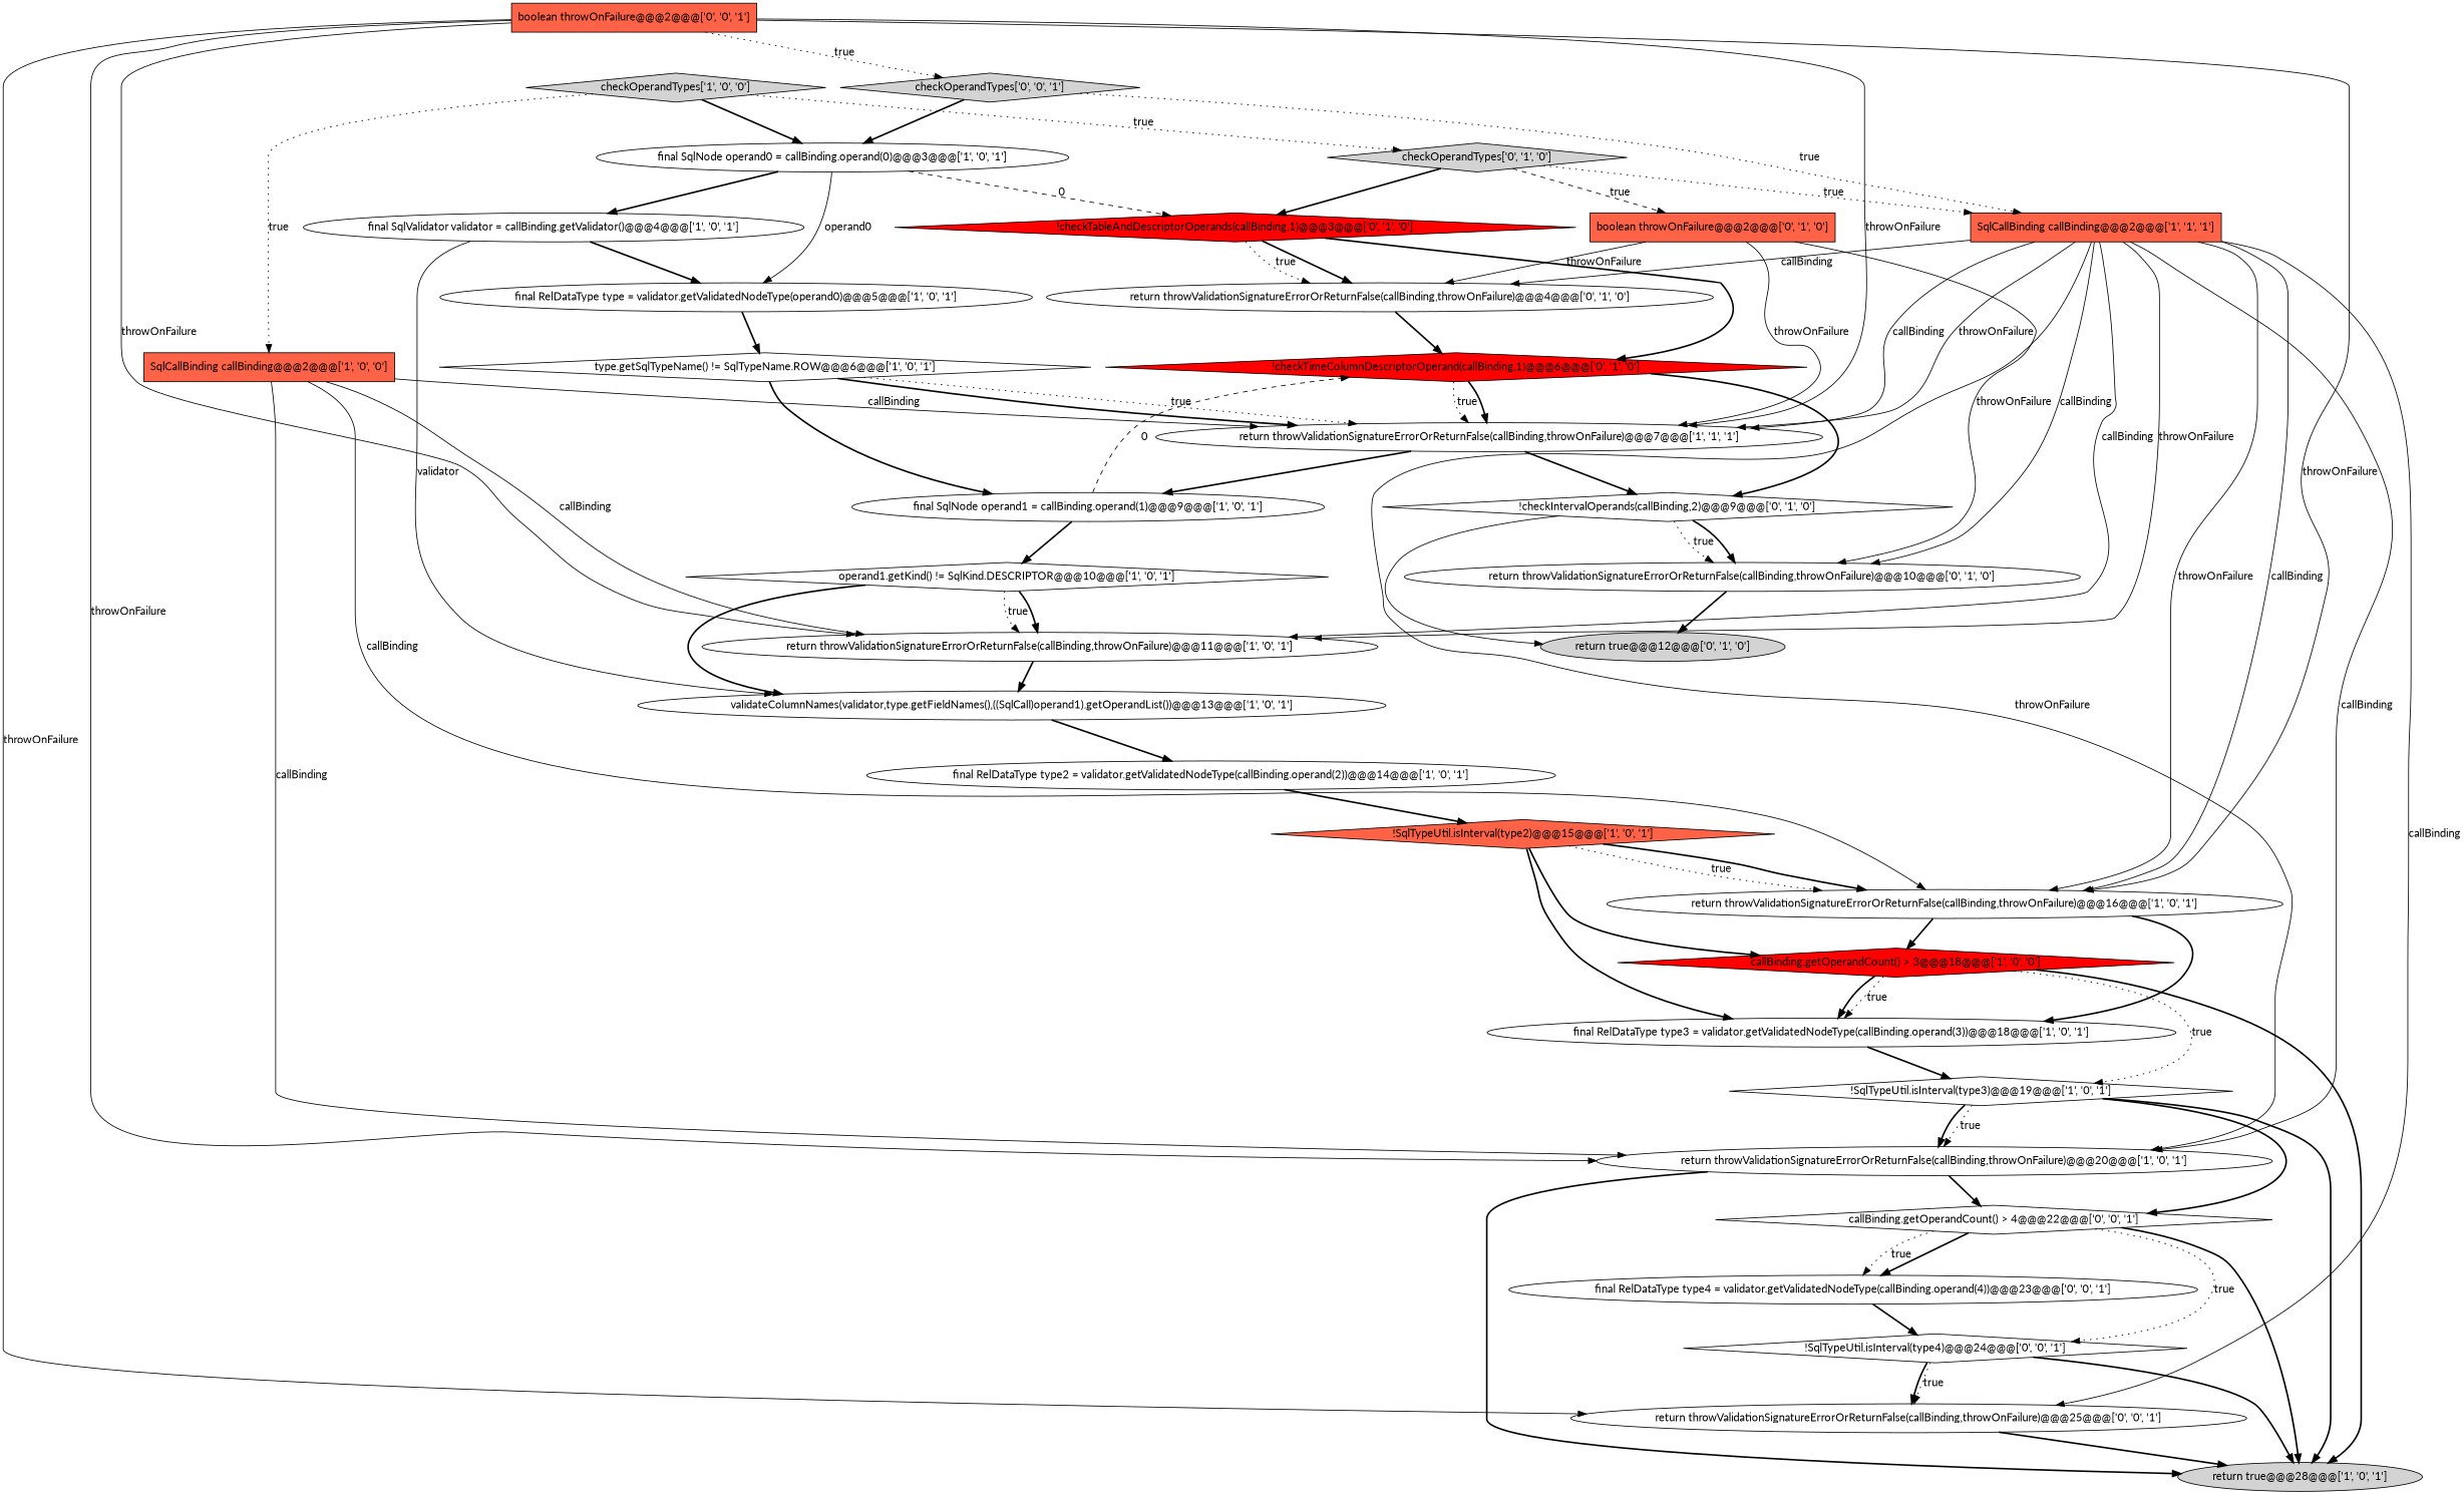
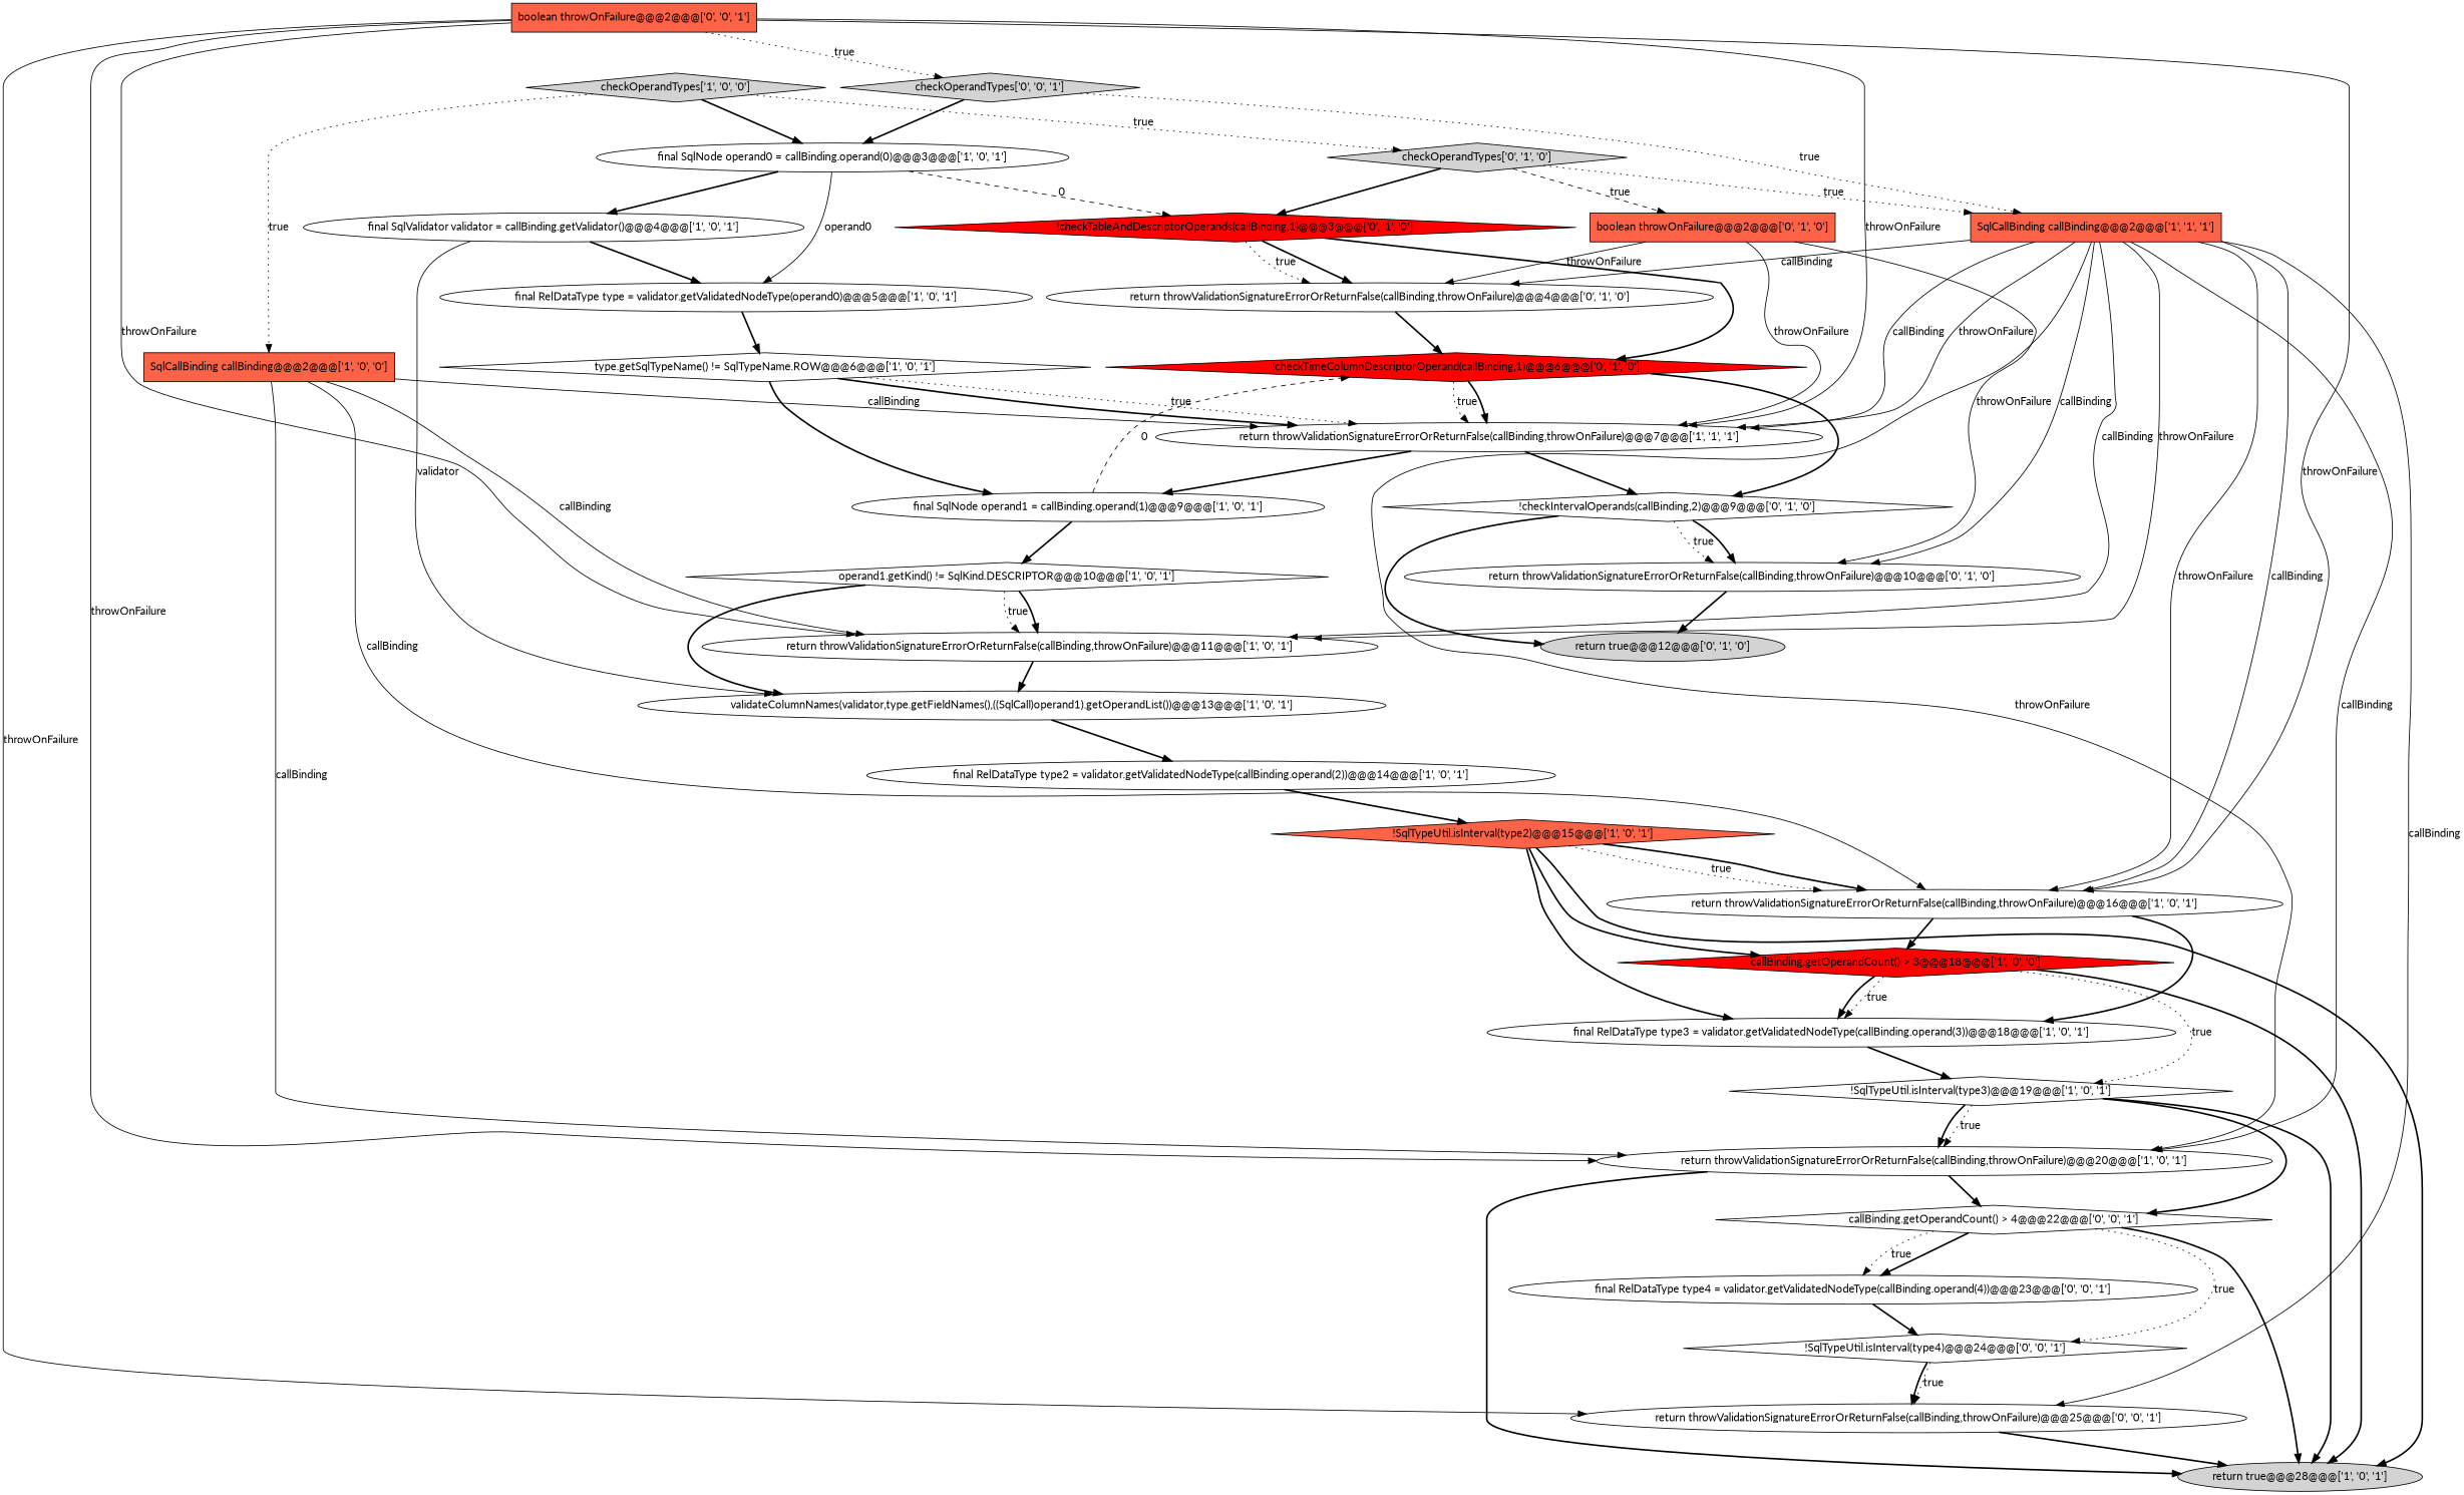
  digraph {
    fontname=Lato
    node [fillcolor=white fontname=Lato shape=ellipse style=filled]
    edge [fontname=Lato style=bold]
    n1 [fillcolor=red label="!checkTimeColumnDescriptorOperand(callBinding,1)@@@6@@@['0', '1', '0']" shape=diamond]
    n2 [label="!checkIntervalOperands(callBinding,2)@@@9@@@['0', '1', '0']" shape=diamond]
    n3 [label="return throwValidationSignatureErrorOrReturnFalse(callBinding,throwOnFailure)@@@7@@@['1', '1', '1']"]
    n4 [label="return throwValidationSignatureErrorOrReturnFalse(callBinding,throwOnFailure)@@@10@@@['0', '1', '0']"]
    n5 [fillcolor=lightgray label="return true@@@12@@@['0', '1', '0']"]
    n6 [label="final SqlNode operand1 = callBinding.operand(1)@@@9@@@['1', '0', '1']"]
    n7 [fillcolor=lightgray label="checkOperandTypes['1', '0', '0']" shape=diamond]
    n8 [label="final SqlNode operand0 = callBinding.operand(0)@@@3@@@['1', '0', '1']"]
    n9 [fillcolor=tomato label="SqlCallBinding callBinding@@@2@@@['1', '0', '0']" shape=box]
    n10 [fillcolor=lightgray label="checkOperandTypes['0', '1', '0']" shape=diamond]
    n11 [fillcolor=red label="!checkTableAndDescriptorOperands(callBinding,1)@@@3@@@['0', '1', '0']" shape=diamond]
    n12 [label="final RelDataType type = validator.getValidatedNodeType(operand0)@@@5@@@['1', '0', '1']"]
    n13 [label="final SqlValidator validator = callBinding.getValidator()@@@4@@@['1', '0', '1']"]
    n14 [label="return throwValidationSignatureErrorOrReturnFalse(callBinding,throwOnFailure)@@@20@@@['1', '0', '1']"]
    n15 [label="return throwValidationSignatureErrorOrReturnFalse(callBinding,throwOnFailure)@@@11@@@['1', '0', '1']"]
    n16 [label="return throwValidationSignatureErrorOrReturnFalse(callBinding,throwOnFailure)@@@16@@@['1', '0', '1']"]
    n17 [fillcolor=tomato label="SqlCallBinding callBinding@@@2@@@['1', '1', '1']" shape=box]
    n18 [label="return throwValidationSignatureErrorOrReturnFalse(callBinding,throwOnFailure)@@@4@@@['0', '1', '0']"]
    n19 [label="return throwValidationSignatureErrorOrReturnFalse(callBinding,throwOnFailure)@@@25@@@['0', '0', '1']"]
    n20 [fillcolor=lightgray label="checkOperandTypes['0', '0', '1']" shape=diamond]
    n21 [fillcolor=tomato label="boolean throwOnFailure@@@2@@@['0', '0', '1']" shape=box]
    n22 [label="callBinding.getOperandCount() > 4@@@22@@@['0', '0', '1']" shape=diamond]
    n23 [label="final RelDataType type4 = validator.getValidatedNodeType(callBinding.operand(4))@@@23@@@['0', '0', '1']"]
    n24 [fillcolor=lightgray label="return true@@@28@@@['1', '0', '1']"]
    n25 [label="!SqlTypeUtil.isInterval(type4)@@@24@@@['0', '0', '1']" shape=diamond]
    n26 [label="type.getSqlTypeName() != SqlTypeName.ROW@@@6@@@['1', '0', '1']" shape=diamond]
    n27 [label="validateColumnNames(validator,type.getFieldNames(),((SqlCall)operand1).getOperandList())@@@13@@@['1', '0', '1']"]
    n28 [label="operand1.getKind() != SqlKind.DESCRIPTOR@@@10@@@['1', '0', '1']" shape=diamond]
    n29 [fillcolor=tomato label="boolean throwOnFailure@@@2@@@['0', '1', '0']" shape=box]
    n30 [label="final RelDataType type2 = validator.getValidatedNodeType(callBinding.operand(2))@@@14@@@['1', '0', '1']"]
    n31 [fillcolor=tomato label="!SqlTypeUtil.isInterval(type2)@@@15@@@['1', '0', '1']" shape=diamond]
    n32 [label="final RelDataType type3 = validator.getValidatedNodeType(callBinding.operand(3))@@@18@@@['1', '0', '1']"]
    n33 [fillcolor=red label="callBinding.getOperandCount() > 3@@@18@@@['1', '0', '0']" shape=diamond]
    n34 [label="!SqlTypeUtil.isInterval(type3)@@@19@@@['1', '0', '1']" shape=diamond]
    n1 -> n2
    n1 -> n3 [label=true style=dotted]
    n1 -> n3
    n2 -> n4 [label=true style=dotted]
    n2 -> n4
-   n2 -> n5 [style=solid]
+   n2 -> n5
    n3 -> n2
    n3 -> n6
    n4 -> n5
    n6 -> n1 [label=0 style=dashed]
    n6 -> n28
    n7 -> n8
    n7 -> n9 [label=true style=dotted]
    n7 -> n10 [label=true style=dotted]
    n8 -> n11 [label=0 style=dashed]
    n8 -> n12 [label=operand0 style=solid]
    n8 -> n13
    n9 -> n3 [label=callBinding style=solid]
    n9 -> n14 [label=callBinding style=solid]
    n9 -> n15 [label=callBinding style=solid]
    n9 -> n16 [label=callBinding style=solid]
    n10 -> n11
    n10 -> n17 [label=true style=dotted]
    n10 -> n29 [label=true style=dashed]
    n11 -> n1
    n11 -> n18
    n11 -> n18 [label=true style=dotted]
    n12 -> n26
    n13 -> n12
    n13 -> n27 [label=validator style=solid]
    n14 -> n22
    n14 -> n24
    n15 -> n27
    n16 -> n32
    n16 -> n33
    n17 -> n3 [label=throwOnFailure style=solid]
    n17 -> n3 [label=callBinding style=solid]
    n17 -> n4 [label=callBinding style=solid]
    n17 -> n14 [label=throwOnFailure style=solid]
    n17 -> n14 [label=callBinding style=solid]
    n17 -> n15 [label=throwOnFailure style=solid]
    n17 -> n15 [label=callBinding style=solid]
    n17 -> n16 [label=throwOnFailure style=solid]
    n17 -> n16 [label=callBinding style=solid]
    n17 -> n18 [label=callBinding style=solid]
    n17 -> n19 [label=callBinding style=solid]
    n18 -> n1
    n19 -> n24
    n20 -> n8
    n20 -> n17 [label=true style=dotted]
    n21 -> n3 [label=throwOnFailure style=solid]
    n21 -> n14 [label=throwOnFailure style=solid]
    n21 -> n15 [label=throwOnFailure style=solid]
    n21 -> n16 [label=throwOnFailure style=solid]
    n21 -> n19 [label=throwOnFailure style=solid]
    n21 -> n20 [label=true style=dotted]
    n22 -> n23
    n22 -> n23 [label=true style=dotted]
    n22 -> n24
    n22 -> n25 [label=true style=dotted]
    n23 -> n25
    n25 -> n19 [label=true style=dotted]
    n25 -> n19
-   n25 -> n24
+   n31 -> n24
    n26 -> n3 [label=true style=dotted]
    n26 -> n3
    n26 -> n6
    n27 -> n30
    n28 -> n15 [label=true style=dotted]
    n28 -> n15
    n28 -> n27
    n29 -> n3 [label=throwOnFailure style=solid]
    n29 -> n4 [label=throwOnFailure style=solid]
    n29 -> n18 [label=throwOnFailure style=solid]
    n30 -> n31
    n31 -> n16 [label=true style=dotted]
    n31 -> n16
    n31 -> n32
    n31 -> n33
    n32 -> n34
    n33 -> n24
    n33 -> n32 [label=true style=dotted]
    n33 -> n32
    n33 -> n34 [label=true style=dotted]
    n34 -> n14 [label=true style=dotted]
    n34 -> n14
    n34 -> n22
    n34 -> n24
  }
